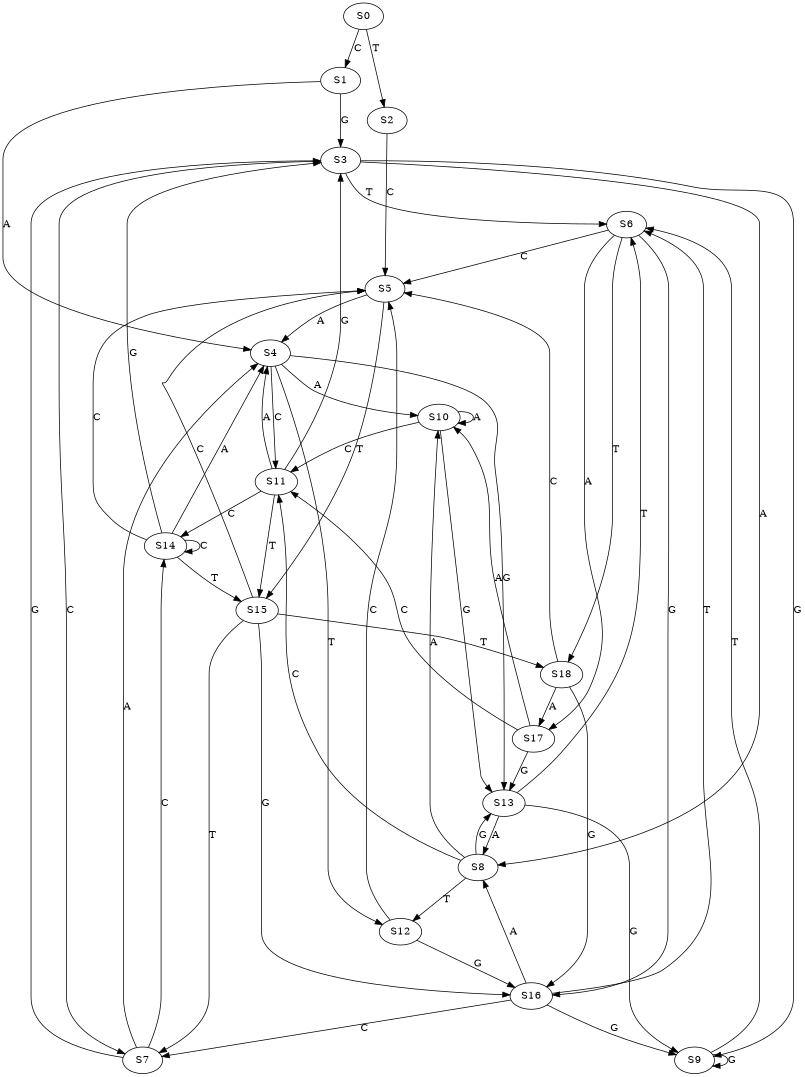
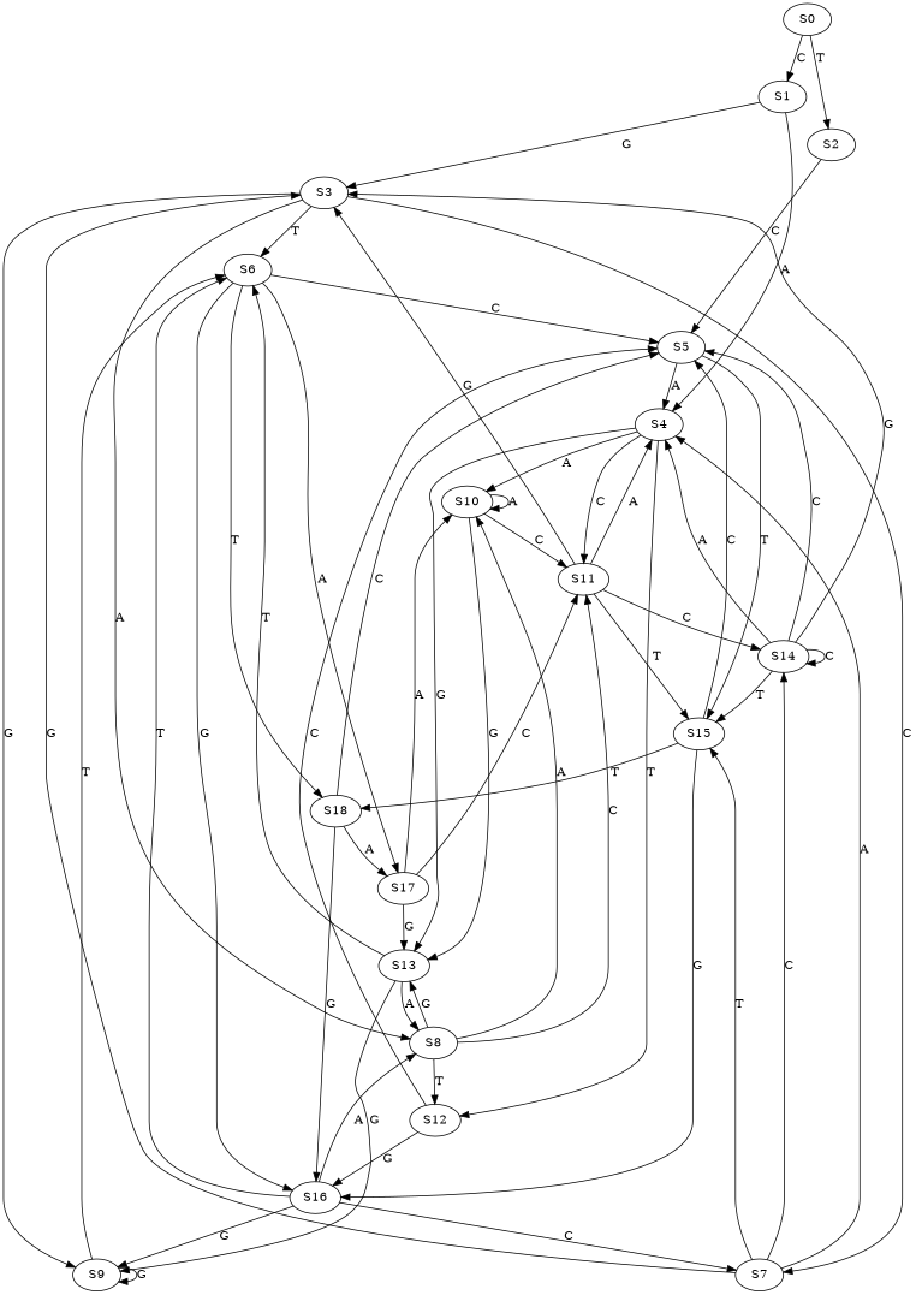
  strict digraph {
    S0
    S1
    S2
    S3
    S4
    S5
    S6
    S7
    S8
    S9
    S10
    S11
    S12
    S13
    S15
    S16
    S17
    S18
    S14
    S0 -> S1 [label=C]
    S0 -> S2 [label=T]
    S1 -> S3 [label=G]
    S1 -> S4 [label=A]
    S2 -> S5 [label=C]
    S3 -> S6 [label=T]
    S3 -> S7 [label=C]
    S3 -> S8 [label=A]
    S3 -> S9 [label=G]
    S4 -> S10 [label=A]
    S4 -> S11 [label=C]
    S4 -> S12 [label=T]
    S4 -> S13 [label=G]
    S5 -> S4 [label=A]
    S5 -> S15 [label=T]
    S6 -> S5 [label=C]
    S6 -> S16 [label=G]
    S6 -> S17 [label=A]
    S6 -> S18 [label=T]
    S7 -> S3 [label=G]
    S7 -> S4 [label=A]
-   S15 -> S7 [label=T]
+   S7 -> S15 [label=T]
    S7 -> S14 [label=C]
    S8 -> S10 [label=A]
    S8 -> S11 [label=C]
    S8 -> S12 [label=T]
    S8 -> S13 [label=G]
    S9 -> S6 [label=T]
    S9 -> S9 [label=G]
    S10 -> S10 [label=A]
    S10 -> S11 [label=C]
    S10 -> S13 [label=G]
    S11 -> S3 [label=G]
    S11 -> S4 [label=A]
    S11 -> S15 [label=T]
    S11 -> S14 [label=C]
    S12 -> S5 [label=C]
    S12 -> S16 [label=G]
    S13 -> S6 [label=T]
    S13 -> S8 [label=A]
    S13 -> S9 [label=G]
    S15 -> S5 [label=C]
    S15 -> S16 [label=G]
    S15 -> S18 [label=T]
    S16 -> S6 [label=T]
    S16 -> S7 [label=C]
    S16 -> S8 [label=A]
    S16 -> S9 [label=G]
    S17 -> S10 [label=A]
    S17 -> S11 [label=C]
    S17 -> S13 [label=G]
    S18 -> S5 [label=C]
    S18 -> S16 [label=G]
    S18 -> S17 [label=A]
    S14 -> S3 [label=G]
    S14 -> S4 [label=A]
    S14 -> S5 [label=C]
    S14 -> S15 [label=T]
    S14 -> S14 [label=C]
  }
